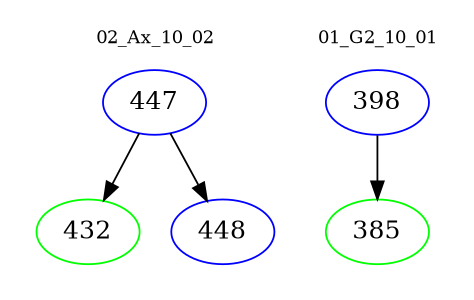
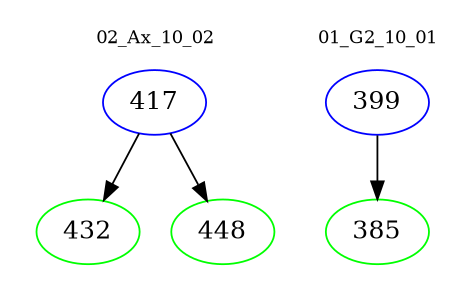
  digraph {
    node [color=blue]
    edge [color=black]
-   n1 [label=447]
+   n1 [label=417]
    n2 [color=green label=432]
-   n3 [label=448]
-   n4 [label=398]
+   n3 [color=green label=448]
+   n4 [label=399]
    n5 [color=green label=385]
    subgraph cluster_1 {
      color=white
      fontsize=10
      label="02_Ax_10_02"
      n1
      n2
      n3
    }
    subgraph cluster_2 {
      color=white
      fontsize=10
      label="01_G2_10_01"
      n4
      n5
    }
    n1 -> n2
    n1 -> n3
    n4 -> n5
  }
